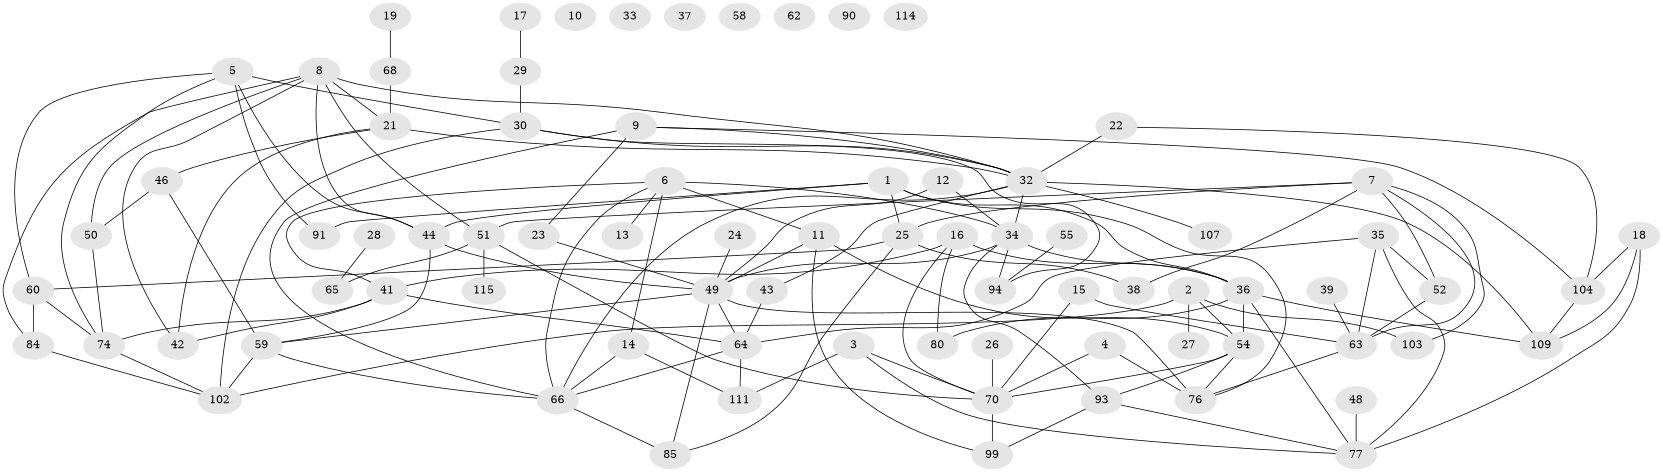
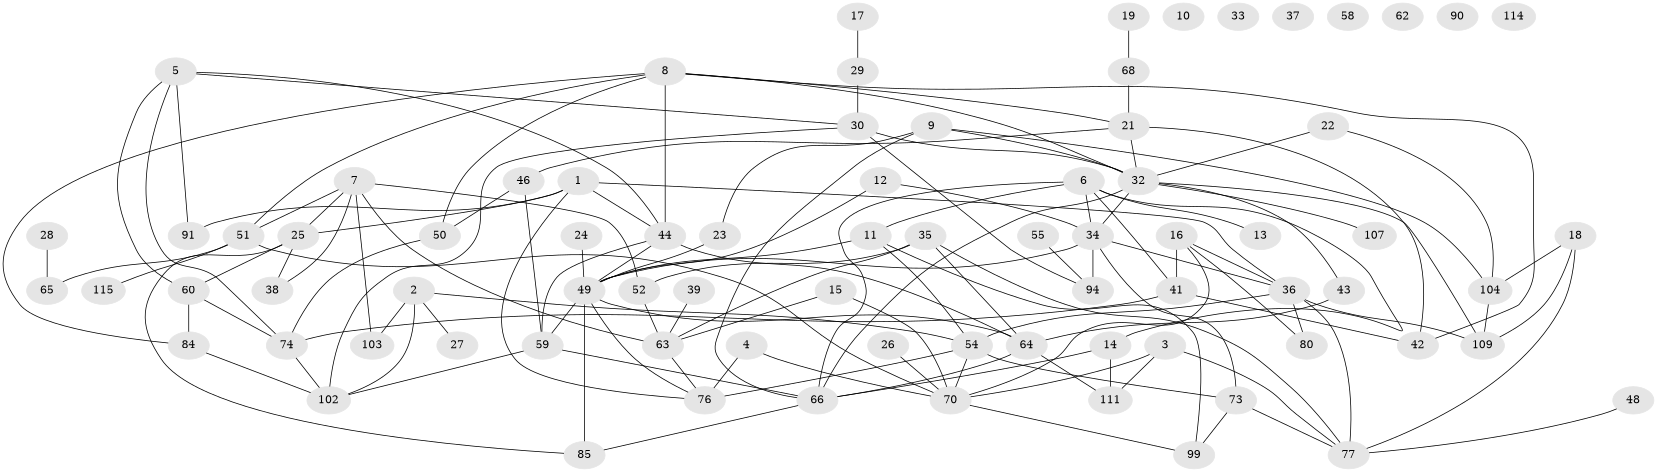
  graph {
    node [color=gray90 style=filled]
    1 [super="+108"]
    25 [super="+89"]
    36 [super="+83"]
    44
    76 [super="+97"]
    91
    60
    38
    85
    109
    77 [super="+96"]
    54 [super="+87"]
    80
    59 [super="+100"]
    49 [super="+81"]
    2 [super="+112"]
    27
    102
    103
    3 [super="+86"]
    70 [super="+98"]
    111
    99
    66 [super="+67"]
    4
    5 [super="+20"]
    30 [super="+56"]
    74 [super="+105"]
    32 [super="+45"]
    94
    84
    6 [super="+71"]
    11 [super="+113"]
    13
    14
    34 [super="+57"]
    41 [super="+61"]
-   73 [super="+82" label=93]
+   73 [super="+82"]
    42
    64 [super="+92"]
    7
    51 [super="+78"]
    52
    63 [super="+69"]
    65
    115
    8 [super="+72"]
    21 [super="+79"]
    50 [super="+95"]
    46
    43 [super="+47"]
    107
    9 [super="+40"]
    23
    104 [super="+110"]
    10
    12 [super="+31"]
    15
    16 [super="+101"]
    17 [super="+88"]
    29
    18 [super="+75"]
    35
    68 [super="+106"]
    19
    22
    24
    26
    28 [super="+53"]
    33
    37
    39
    48 [super="+93"]
    55
    58
    62
    90
    114
    1 -- 25
    1 -- 36
    1 -- 44
    1 -- 76
    1 -- 91
    25 -- 60
    25 -- 38
    25 -- 85
    36 -- 109
    36 -- 77
    36 -- 54
    36 -- 80
    44 -- 59
    44 -- 49
    60 -- 74
    60 -- 84
    54 -- 76
    54 -- 70
    54 -- 73
    59 -- 102
    59 -- 66
    49 -- 76
    49 -- 85
    49 -- 59
    49 -- 64
    2 -- 54
    2 -- 27
    2 -- 102
    2 -- 103
    3 -- 77
    3 -- 70
    3 -- 111
    70 -- 99
    66 -- 85
    4 -- 76 [weight=2]
    4 -- 70
    5 -- 44
    5 -- 91
    5 -- 60
    5 -- 30
    5 -- 74
    30 -- 102
    30 -- 32
    30 -- 94
    74 -- 102
    32 -- 109
    32 -- 66
    32 -- 34
    32 -- 43
    32 -- 107
    84 -- 102
    6 -- 66
    6 -- 11
    6 -- 13
    6 -- 14
    6 -- 34
    6 -- 41
    11 -- 54 [weight=3]
    11 -- 49
    11 -- 99
    14 -- 111
    14 -- 66
    34 -- 36
    34 -- 49
    34 -- 94
    34 -- 73
    41 -- 74
    41 -- 42
-   41 -- 64
+   44 -- 64
    73 -- 77
    73 -- 99
    64 -- 111
    64 -- 66
    7 -- 25
    7 -- 38
    7 -- 103
    7 -- 51
    7 -- 52
    7 -- 63
    51 -- 70
    51 -- 65
    51 -- 115
    52 -- 63
    63 -- 76
    8 -- 44
    8 -- 32
    8 -- 84
    8 -- 42
    8 -- 51
    8 -- 21
    8 -- 50
    21 -- 32
    21 -- 42
    21 -- 46
    50 -- 74
    46 -- 59
    46 -- 50
    43 -- 64
    9 -- 66
    9 -- 32
    9 -- 23
    9 -- 104
    23 -- 49 [weight=2]
    104 -- 109
    12 -- 49
    12 -- 34
    15 -- 70
    15 -- 63
    16 -- 36
    16 -- 80
    16 -- 70
    16 -- 41
    17 -- 29
    29 -- 30
    18 -- 109
    18 -- 77
    18 -- 104
    35 -- 77
    35 -- 64
    35 -- 52
    35 -- 63
    68 -- 21
    19 -- 68
    22 -- 32
    22 -- 104
    24 -- 49
    26 -- 70
    28 -- 65
    39 -- 63
    48 -- 77 [weight=2]
    55 -- 94
  }
